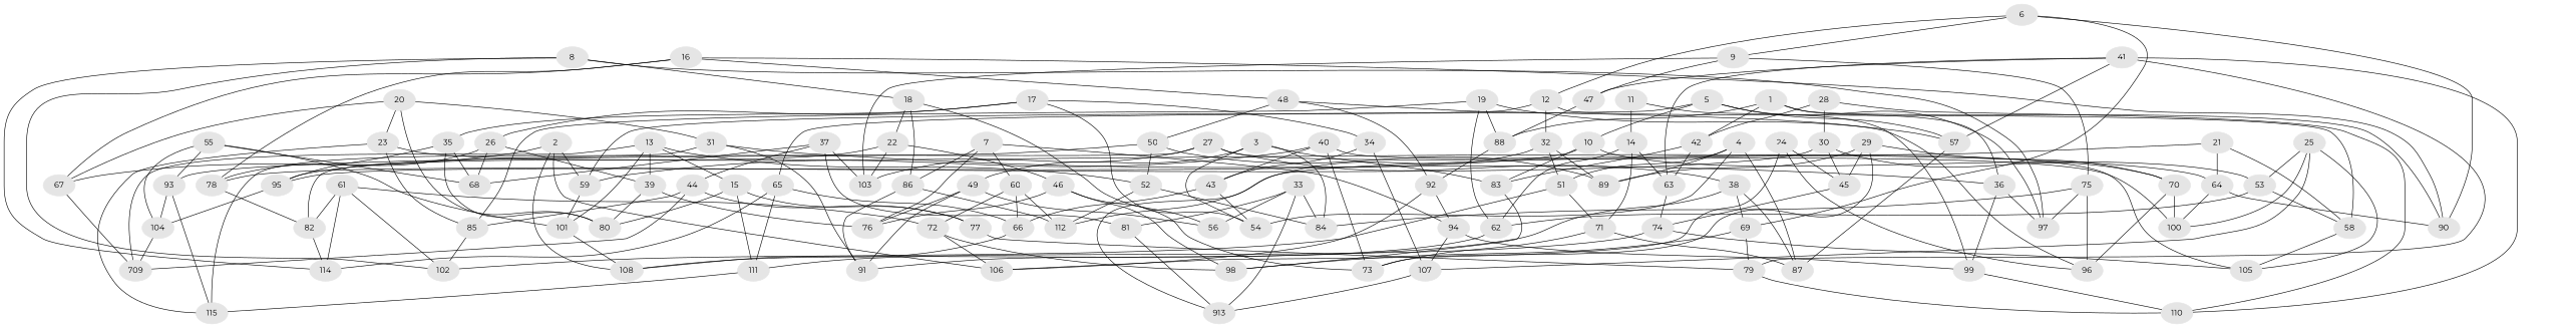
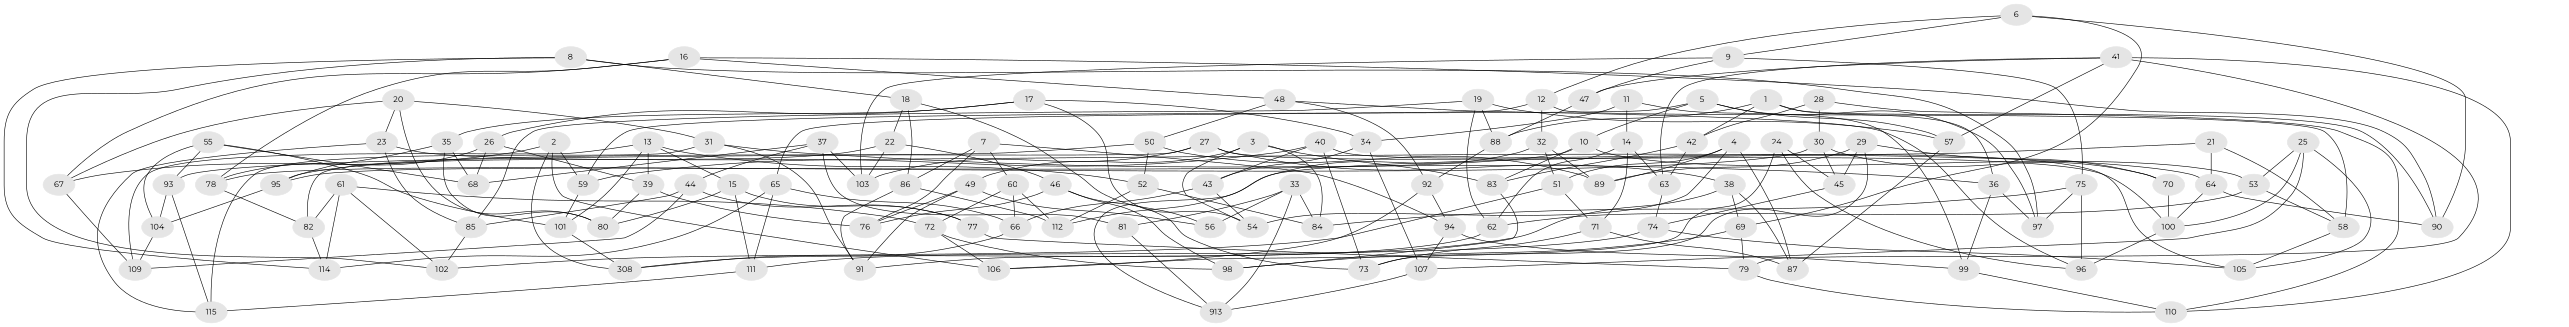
  graph {
    fontname=Montserrat
    node [color=gray90 fontname=Montserrat style=filled]
    edge [fontname=Montserrat]
    1
    36
    42
    88
    90
    97
    99
    83
    63
    92
    2
    59
    67
    106
-   108
+   108 [label=308]
    101
-   109 [label=709]
+   109
    3
    49
    54
    84
    76
    56
    91
    98
    4
    51
    87
    89
    102
    71
    5
    10
    57
    53
    95
    6
    9
    12
    69
    47
    75
    103
    32
    58
    65
    79
    7
    60
    86
    94
    112
    66
    72
    107
    8
    18
    114
    22
    96
    62
    104
    11
    14
    34
    43
    110
    n68 [label=913]
    105
    111
    13
    15
    39
    52
    77
    80
    74
    73
    115
    16
    48
    78
    50
    82
    17
    26
    35
    68
    46
    19
    85
    20
    23
    31
    64
    21
    28
    30
    100
    24
    45
    25
    27
    38
    70
    29
    33
    81
    37
    44
    40
    41
    93
    55
    61
    1 -- 36
    1 -- 42
    1 -- 88
    1 -- 90
    36 -- 97
    36 -- 99
    42 -- 83
    42 -- 63
    88 -- 92
    99 -- 110
    83 -- 98
    63 -- 74
    92 -- 106
    92 -- 94
    2 -- 59
    2 -- 67
    2 -- 106
    2 -- 108
    59 -- 101
    67 -- 109
    101 -- 108
    3 -- 83
    3 -- 49
    3 -- 54
    3 -- 84
    49 -- 76
    49 -- 56
    49 -- 91
    4 -- 54
    4 -- 51
    4 -- 87
    4 -- 89
    51 -- 102
    51 -- 71
    71 -- 87
    71 -- 73
    5 -- 97
    5 -- 59
    5 -- 10
    5 -- 57
    10 -- 83
    10 -- 53
    10 -- 95
    57 -- 87
    53 -- 58
    53 -- 62
    95 -- 104
    6 -- 90
    6 -- 9
    6 -- 12
    6 -- 69
    9 -- 47
    9 -- 75
    9 -- 103
    12 -- 32
    12 -- 58
    12 -- 65
    69 -- 98
    69 -- 79
    47 -- 88
    75 -- 97
    75 -- 84
    75 -- 96
    32 -- 51
    32 -- 89
    32 -- n68
    58 -- 105
    65 -- 66
    65 -- 114
    65 -- 111
    79 -- 110
    7 -- 76
    7 -- 60
    7 -- 86
    7 -- 94
    60 -- 112
    60 -- 66
    60 -- 72
    86 -- 91
    86 -- 112
    94 -- 99
    94 -- 107
    66 -- 108
    72 -- 106
    72 -- 98
    107 -- n68
    8 -- 97
    8 -- 102
    8 -- 18
    8 -- 114
    18 -- 56
    18 -- 86
    18 -- 22
    22 -- 95
    22 -- 103
    22 -- 46
    62 -- 91
    104 -- 109
    11 -- 99
    11 -- 14
+   11 -- 34
    14 -- 63
    14 -- 71
    14 -- 62
    34 -- 107
    34 -- 43
    43 -- 54
    43 -- 66
    111 -- 115
    13 -- 101
    13 -- 109
    13 -- 15
    13 -- 39
    13 -- 52
    15 -- 111
    15 -- 77
    15 -- 80
    39 -- 76
    39 -- 80
    52 -- 84
    52 -- 112
    77 -- 79
    74 -- 105
    74 -- 111
    16 -- 90
    16 -- 67
    16 -- 48
    16 -- 78
    48 -- 92
    48 -- 96
    48 -- 50
    78 -- 82
    50 -- 89
    50 -- 52
    50 -- 93
    82 -- 114
    17 -- 54
    17 -- 34
    17 -- 26
    17 -- 35
    26 -- 39
    26 -- 78
    26 -- 68
    35 -- 95
    35 -- 80
    35 -- 68
    46 -- 76
    46 -- 98
    46 -- 73
    19 -- 88
    19 -- 57
    19 -- 62
    19 -- 85
    85 -- 102
    20 -- 67
    20 -- 80
    20 -- 23
    20 -- 31
    23 -- 115
    23 -- 85
    23 -- 64
    31 -- 36
    31 -- 91
    31 -- 115
    64 -- 90
    64 -- 100
    21 -- 58
    21 -- 112
    21 -- 64
    28 -- 42
    28 -- 110
    28 -- 30
    30 -- 78
    30 -- 45
    30 -- 70
    24 -- 106
    24 -- 96
    24 -- 45
    45 -- 74
    25 -- 53
    25 -- 107
    25 -- 105
    25 -- 100
    27 -- 103
    27 -- 82
    27 -- 100
    27 -- 38
    38 -- 108
    38 -- 87
    38 -- 69
-   70 -- 96
+   100 -- 96
    70 -- 100
    29 -- 89
    29 -- 73
    29 -- 45
    29 -- 70
    33 -- 84
    33 -- 56
    33 -- n68
    33 -- 81
    81 -- n68
    37 -- 103
    37 -- 68
    37 -- 81
    37 -- 44
    44 -- 109
    44 -- 77
    44 -- 85
    40 -- 59
    40 -- 43
    40 -- 105
    40 -- 73
    41 -- 63
    41 -- 57
    41 -- 47
    41 -- 79
    41 -- 110
    93 -- 104
    93 -- 115
    55 -- 101
    55 -- 104
    55 -- 68
    55 -- 93
    61 -- 102
    61 -- 72
    61 -- 114
    61 -- 82
  }
